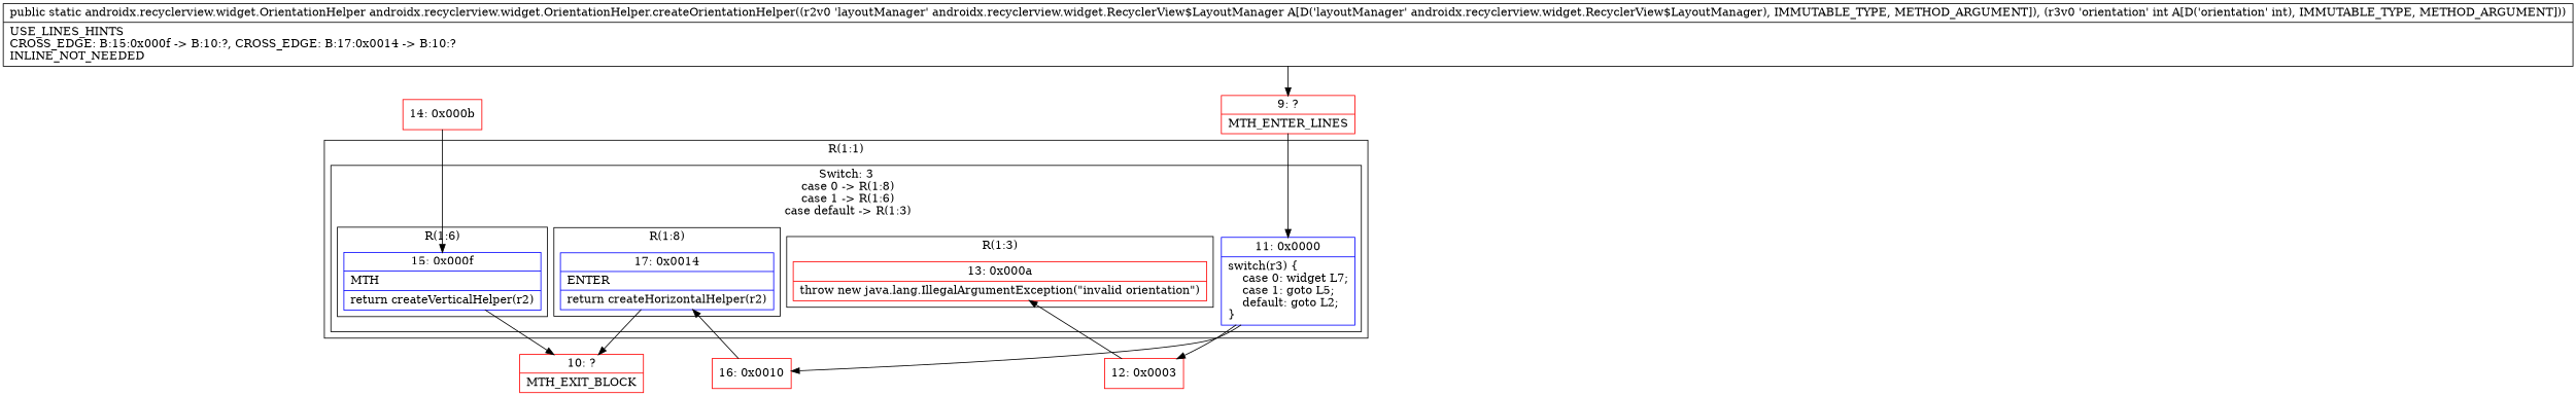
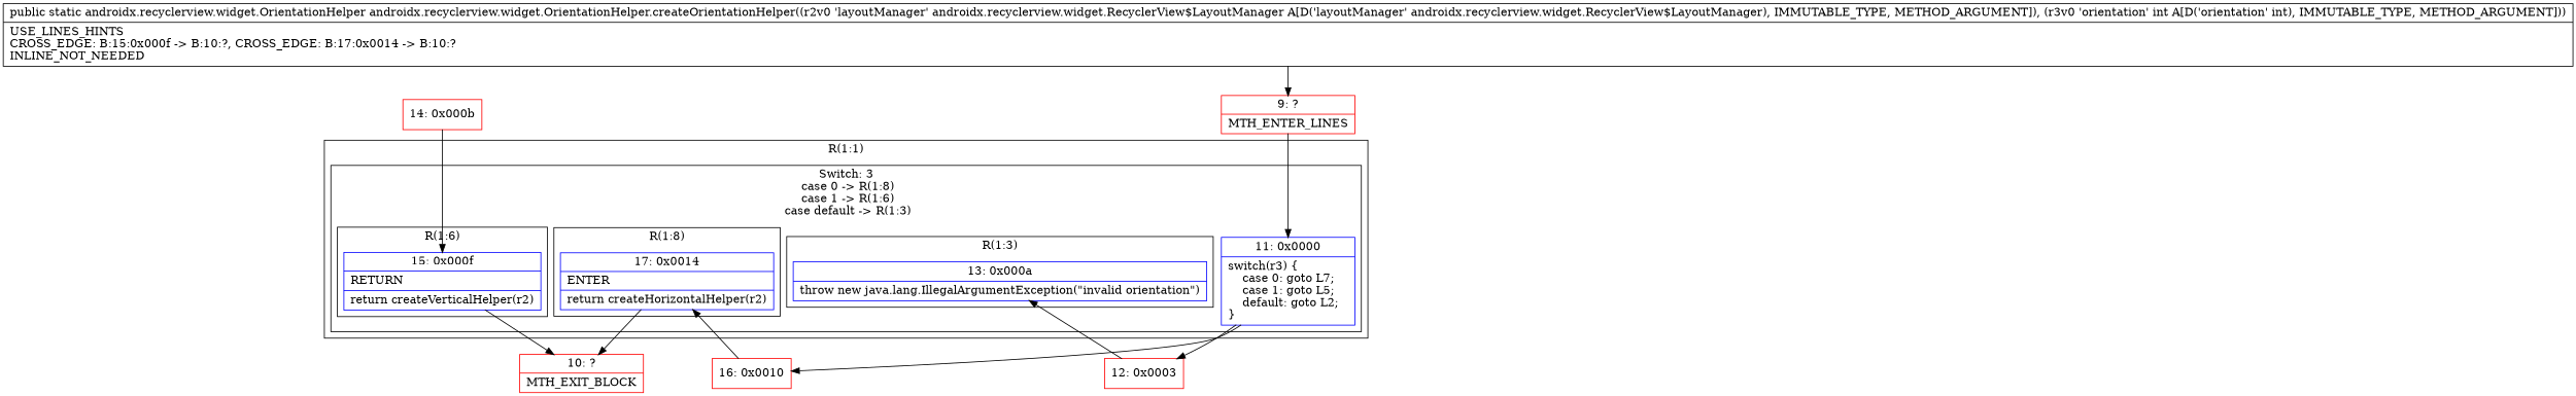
  digraph {
    node [color=red shape=record]
    n1 [color=blue label="{17\:\ 0x0014|ENTER\l|return createHorizontalHelper(r2)\l}"]
-   n2 [color=blue label="{15\:\ 0x000f|MTH\l|return createVerticalHelper(r2)\l}"]
-   n3 [label="{13\:\ 0x000a|throw new java.lang.IllegalArgumentException(\"invalid orientation\")\l}"]
-   n4 [color=blue label="{11\:\ 0x0000|switch(r3) \{\l    case 0: widget L7;\l    case 1: goto L5;\l    default: goto L2;\l\}\l}"]
+   n2 [color=blue label="{15\:\ 0x000f|RETURN\l|return createVerticalHelper(r2)\l}"]
+   n3 [color=blue label="{13\:\ 0x000a|throw new java.lang.IllegalArgumentException(\"invalid orientation\")\l}"]
+   n4 [color=blue label="{11\:\ 0x0000|switch(r3) \{\l    case 0: goto L7;\l    case 1: goto L5;\l    default: goto L2;\l\}\l}"]
    n5 [label="{10\:\ ?|MTH_EXIT_BLOCK\l}"]
    n6 [label="{12\:\ 0x0003}"]
    n7 [label="{16\:\ 0x0010}"]
    n8 [label="{14\:\ 0x000b}"]
    n9 [label="{9\:\ ?|MTH_ENTER_LINES\l}"]
    n10 [label="{public static androidx.recyclerview.widget.OrientationHelper androidx.recyclerview.widget.OrientationHelper.createOrientationHelper((r2v0 'layoutManager' androidx.recyclerview.widget.RecyclerView$LayoutManager A[D('layoutManager' androidx.recyclerview.widget.RecyclerView$LayoutManager), IMMUTABLE_TYPE, METHOD_ARGUMENT]), (r3v0 'orientation' int A[D('orientation' int), IMMUTABLE_TYPE, METHOD_ARGUMENT]))  | USE_LINES_HINTS\lCROSS_EDGE: B:15:0x000f \-\> B:10:?, CROSS_EDGE: B:17:0x0014 \-\> B:10:?\lINLINE_NOT_NEEDED\l}" color=""]
    subgraph cluster_1 {
      label="R(1:1)"
      subgraph cluster_2 {
        label="Switch: 3\n case 0 -> R(1:8)\n case 1 -> R(1:6)\n case default -> R(1:3)"
        n4
        subgraph cluster_3 {
          label="R(1:8)"
          n1
        }
        subgraph cluster_4 {
          label="R(1:6)"
          n2
        }
        subgraph cluster_5 {
          label="R(1:3)"
          n3
        }
      }
    }
    n1 -> n5
    n2 -> n5
    n4 -> n6
    n4 -> n7
    n6 -> n3
    n7 -> n1
    n8 -> n2
    n9 -> n4
    n10 -> n9
  }
